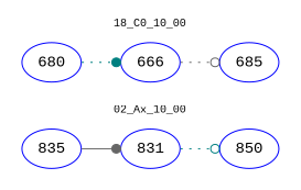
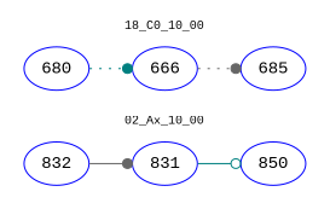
  digraph {
    fontname="Liberation Mono"
    rankdir=LR
    node [color=blue fontname="Liberation Mono"]
    edge [arrowhead=dot color=gray40 fontname="Liberation Mono" style=solid]
-   n1 [label=835]
+   n1 [label=832]
    n2 [label=831]
    n3 [label=850]
    n4 [label=680]
    n5 [label=666]
    n6 [label=685]
    subgraph cluster_1 {
      color=white
      fontsize=10
      label="02_Ax_10_00"
      n1
      n2
      n3
    }
    subgraph cluster_2 {
      color=white
      fontsize=10
      label="18_C0_10_00"
      n4
      n5
      n6
    }
    n1 -> n2
-   n2 -> n3 [arrowhead=odot color=teal style=dotted]
+   n2 -> n3 [arrowhead=odot color=teal]
    n4 -> n5 [color=teal style=dotted]
-   n5 -> n6 [arrowhead=odot style=dotted]
+   n5 -> n6 [style=dotted]
  }
